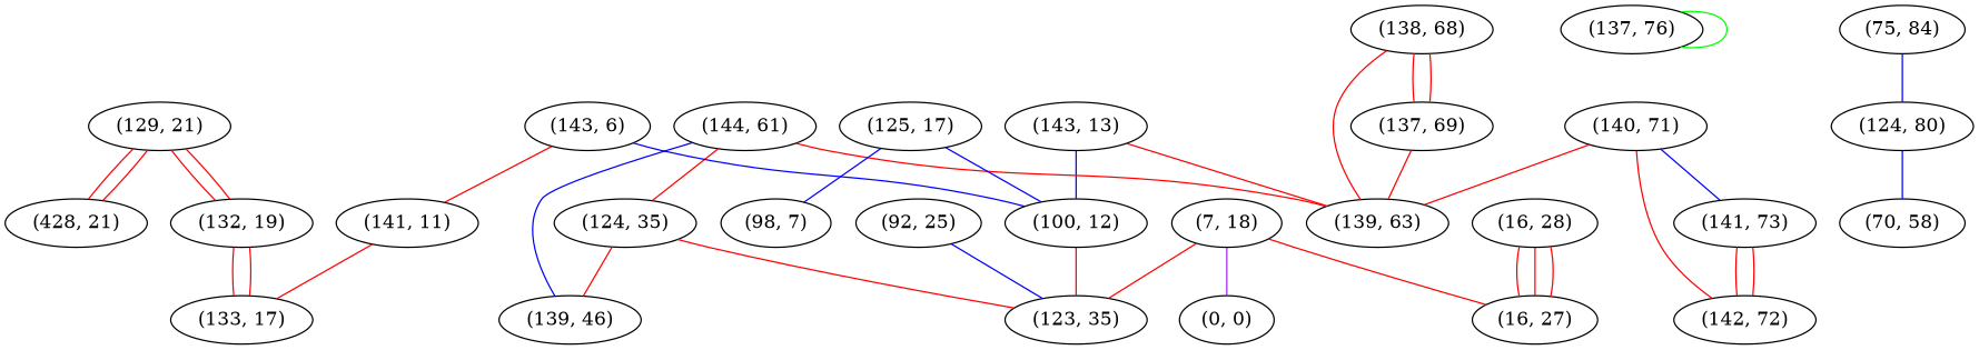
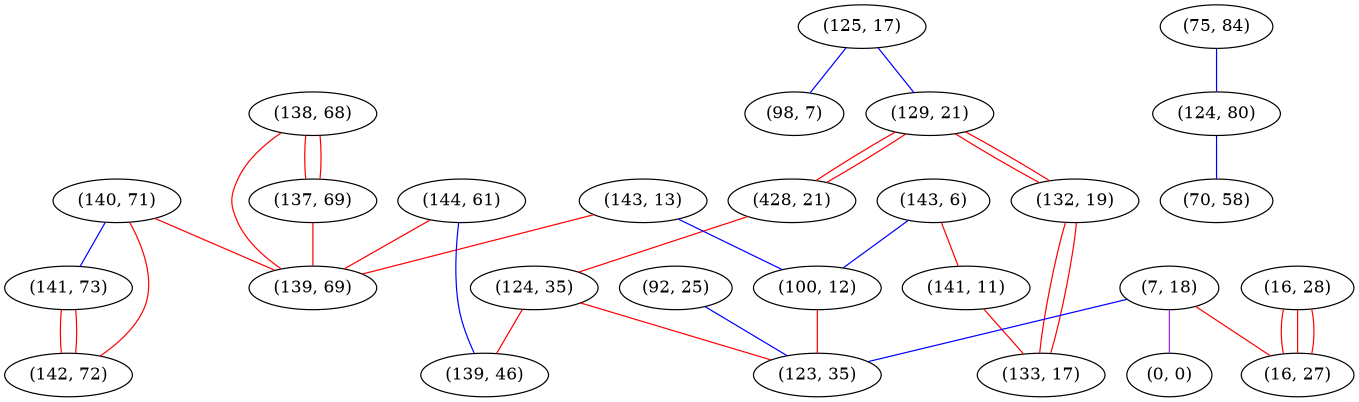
  graph {
    edge [color=red weight=1]
    n1 [label="(428, 21)"]
    "(129, 21)"
    "(132, 19)"
    n4 [label="(124, 35)"]
    "(133, 17)"
    "(143, 13)"
    "(100, 12)"
-   "(139, 69)" [label="(139, 63)"]
+   "(139, 69)"
    "(141, 11)"
    "(123, 35)"
    "(138, 68)"
    "(137, 69)"
    "(140, 71)"
    "(141, 73)"
    "(142, 72)"
    "(144, 61)"
    "(139, 46)"
    "(16, 28)"
    "(16, 27)"
-   "(137, 76)"
    "(124, 80)"
    "(70, 58)"
    "(125, 17)"
    "(98, 7)"
    n25 [label="(7, 18)"]
    "(0, 0)"
    "(143, 6)"
    n28 [label="(75, 84)"]
    "(92, 25)"
-   "(144, 61)" -- n4
+   n1 -- n4
    "(129, 21)" -- n1
    "(129, 21)" -- n1
    "(129, 21)" -- "(132, 19)"
    "(129, 21)" -- "(132, 19)"
    "(132, 19)" -- "(133, 17)"
    "(132, 19)" -- "(133, 17)"
    n4 -- "(123, 35)"
    n4 -- "(139, 46)"
    "(143, 13)" -- "(100, 12)" [color=blue weight=3]
    "(143, 13)" -- "(139, 69)"
    "(100, 12)" -- "(123, 35)" [weight=3]
    "(141, 11)" -- "(133, 17)"
    "(138, 68)" -- "(139, 69)"
    "(138, 68)" -- "(137, 69)"
    "(138, 68)" -- "(137, 69)"
    "(137, 69)" -- "(139, 69)"
    "(140, 71)" -- "(139, 69)"
    "(140, 71)" -- "(141, 73)" [color=blue]
    "(140, 71)" -- "(142, 72)"
    "(141, 73)" -- "(142, 72)"
    "(141, 73)" -- "(142, 72)"
    "(144, 61)" -- "(139, 69)"
    "(144, 61)" -- "(139, 46)" [color=blue]
    "(16, 28)" -- "(16, 27)"
    "(16, 28)" -- "(16, 27)"
    "(16, 28)" -- "(16, 27)"
-   "(137, 76)" -- "(137, 76)" [color=green weight=2]
    "(124, 80)" -- "(70, 58)" [color=blue weight=3]
-   "(125, 17)" -- "(100, 12)" [color=blue weight=3]
+   "(125, 17)" -- "(129, 21)" [color=blue weight=3]
    "(125, 17)" -- "(98, 7)" [color=blue weight=3]
-   n25 -- "(123, 35)" [weight=3]
+   n25 -- "(123, 35)" [color=blue weight=3]
    n25 -- "(16, 27)"
    n25 -- "(0, 0)" [color=purple weight=4]
    "(143, 6)" -- "(100, 12)" [color=blue weight=3]
    "(143, 6)" -- "(141, 11)"
    n28 -- "(124, 80)" [color=blue weight=3]
    "(92, 25)" -- "(123, 35)" [color=blue weight=3]
  }
